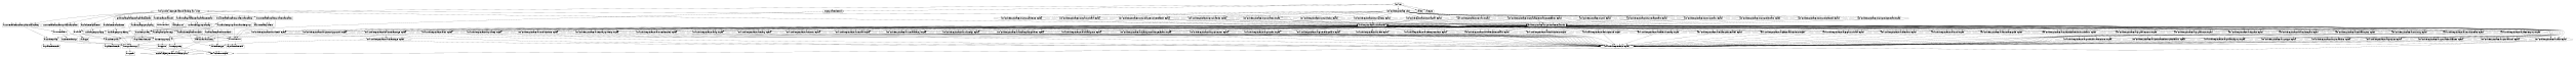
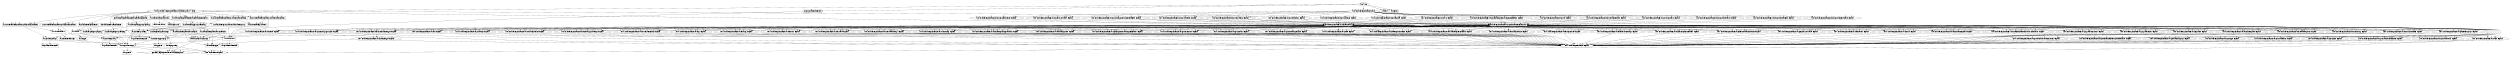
  digraph {
    compound=true
    newrank=true
    n1 [label="cpu_autoscaling_attachment.asg_attachment_api" shape=box]
    n2 [label="aws_autoscaling_group.api_asg" shape=box]
    n3 [label="aws_autoscaling_attachment.asg_attachment_react" shape=box]
    n4 [label="aws_autoscaling_group.react_asg" shape=box]
    n5 [label="aws_launch_template.saturn_api_lt" shape=box]
    n6 [label="aws_lb_target_group.api_tg" shape=box]
    n7 [label="aws_subnet.private2" shape=box]
    n8 [label="aws_launch_template.saturn_react_lt" shape=box]
    n9 [label="aws_lb_target_group.react_tg" shape=box]
    n10 [label="aws_db_instance.saturn_db" shape=box]
    n11 [label="aws_db_subnet_group.saturn_db_subnet_group" shape=box]
    n12 [label="aws_security_group.sg" shape=box]
    n13 [label="var.db_password" shape=note]
    n14 [label="var.db_username" shape=note]
    n15 [label="aws_subnet.root" shape=box]
    n16 [label="aws_eip.ngw_eip" shape=box]
    n17 [label="provider[\"registry.terraform.io/hashicorp/aws\"]" shape=diamond]
    "[root] local.Name (expand)"
    n19 [label="aws_internet_dest.igw" shape=box]
    n20 [label="aws_vpc.saturn_vpc" shape=box]
    n21 [label="data.aws_ami.aws_linux_2" shape=box]
    n22 [label="var.instance_type" shape=note]
    n23 [label="aws_lb.alb" shape=box]
    n24 [label="aws_subnet.public" shape=box]
    n25 [label="aws_subnet.public2" shape=box]
    n26 [label="var.lb_type" shape=note]
    n27 [label="aws_lb_listener.api_listener" shape=box]
-   n28 [label="aws_lb_listener.react_listener" shape=box]
+   n28 [label="host_lb_listener.react_listener" shape=box]
    n29 [label="aws_nat_gateway.saturn_ngw" shape=box]
    n30 [label="aws_route_table.private_rt" shape=box]
    n31 [label="aws_route_table.rt" shape=box]
    n32 [label="aws_route_table_association.private_rt_association" shape=box]
    n33 [label="aws_route_table_association.private_rt_association2" shape=box]
    n34 [label="aws_route_table_association.public_rt_association" shape=box]
    n35 [label="aws_route_table_association.public_rt_association2" shape=box]
    n36 [label="var.sg_ports" shape=note]
    n37 [label="var.private_subnet_cidr" shape=note]
    n38 [label="var.private_subnet2_cidr" shape=note]
    n39 [label="var.public_subnet_cidr" shape=note]
    n40 [label="var.public_subnet2_cidr" shape=note]
    n41 [label="var.vpc_cidr" shape=note]
    n42 [label="module.ec2_instance.aws_instance.this" shape=box]
    "[root] module.ec2_instance.local.is_t_instance_type (expand)"
    "[root] module.ec2_instance.var.ami (expand)"
    "[root] module.ec2_instance.var.associate_public_ip_address (expand)"
    "[root] module.ec2_instance.var.availability_zone (expand)"
    "[root] module.ec2_instance.var.capacity_reservation_specification (expand)"
    "[root] module.ec2_instance.var.cpu_core_count (expand)"
    "[root] module.ec2_instance.var.cpu_credits (expand)"
    "[root] module.ec2_instance.var.cpu_threads_per_core (expand)"
    "[root] module.ec2_instance.var.create (expand)"
    "[root] module.ec2_instance.var.create_spot_instance (expand)"
    "[root] module.ec2_instance.var.disable_api_termination (expand)"
    "[root] module.ec2_instance.var.ebs_block_device (expand)"
    "[root] module.ec2_instance.var.ebs_optimized (expand)"
    "[root] module.ec2_instance.var.enable_volume_tags (expand)"
    "[root] module.ec2_instance.var.enclave_options_enabled (expand)"
    "[root] module.ec2_instance.var.ephemeral_block_device (expand)"
    "[root] module.ec2_instance.var.get_password_data (expand)"
    "[root] module.ec2_instance.var.hibernation (expand)"
    "[root] module.ec2_instance.var.host_id (expand)"
    "[root] module.ec2_instance.var.iam_instance_profile (expand)"
    "[root] module.ec2_instance.var.instance_initiated_shutdown_behavior (expand)"
    "[root] module.ec2_instance.var.ipv6_address_count (expand)"
    "[root] module.ec2_instance.var.ipv6_addresses (expand)"
    "[root] module.ec2_instance.var.key_name (expand)"
    "[root] module.ec2_instance.var.launch_template (expand)"
    "[root] module.ec2_instance.var.metadata_options (expand)"
    "[root] module.ec2_instance.var.monitoring (expand)"
    "[root] module.ec2_instance.var.name (expand)"
    "[root] module.ec2_instance.var.network_interface (expand)"
    "[root] module.ec2_instance.var.placement_group (expand)"
    "[root] module.ec2_instance.var.private_ip (expand)"
    "[root] module.ec2_instance.var.root_block_device (expand)"
    "[root] module.ec2_instance.var.secondary_private_ips (expand)"
    "[root] module.ec2_instance.var.source_dest_check (expand)"
    "[root] module.ec2_instance.var.subnet_id (expand)"
    "[root] module.ec2_instance.var.tags (expand)"
    "[root] module.ec2_instance.var.tenancy (expand)"
    "[root] module.ec2_instance.var.timeouts (expand)"
    "[root] module.ec2_instance.var.user_data (expand)"
    "[root] module.ec2_instance.var.user_data_base64 (expand)"
    "[root] module.ec2_instance.var.volume_tags (expand)"
    "[root] module.ec2_instance.var.vpc_security_group_ids (expand)"
    n85 [label="module.ec2_instance.aws_spot_instance_request.this" shape=box]
    "[root] module.ec2_instance.var.spot_block_duration_minutes (expand)"
    "[root] module.ec2_instance.var.spot_instance_interruption_behavior (expand)"
    "[root] module.ec2_instance.var.spot_launch_group (expand)"
    "[root] module.ec2_instance.var.spot_price (expand)"
    "[root] module.ec2_instance.var.spot_type (expand)"
    "[root] module.ec2_instance.var.spot_valid_from (expand)"
    "[root] module.ec2_instance.var.spot_valid_until (expand)"
    "[root] module.ec2_instance.var.spot_wait_for_fulfillment (expand)"
    n94 [label="output.private_subnet_id" shape=note]
    n95 [label="var.ami" shape=note]
    n96 [label="var.region" shape=note]
    "[root] module.ec2_instance (close)"
    "[root] module.ec2_instance.output.arn (expand)"
    "[root] module.ec2_instance.output.capacity_reservation_specification (expand)"
    "[root] module.ec2_instance.output.id (expand)"
    "[root] module.ec2_instance.output.instance_state (expand)"
    "[root] module.ec2_instance.output.ipv6_addresses (expand)"
    "[root] module.ec2_instance.output.outpost_arn (expand)"
    "[root] module.ec2_instance.output.password_data (expand)"
    "[root] module.ec2_instance.output.primary_network_interface_id (expand)"
    "[root] module.ec2_instance.output.private_dns (expand)"
    "[root] module.ec2_instance.output.private_ip (expand)"
    "[root] module.ec2_instance.output.public_dns (expand)"
    "[root] module.ec2_instance.output.public_ip (expand)"
    "[root] module.ec2_instance.output.spot_bid_status (expand)"
    "[root] module.ec2_instance.output.spot_instance_id (expand)"
    "[root] module.ec2_instance.output.spot_request_state (expand)"
    "[root] module.ec2_instance.output.tags_all (expand)"
    "[root] module.ec2_instance.var.instance_type (expand)"
    "[root] module.ec2_instance (expand)"
    "[root] provider[\"registry.terraform.io/hashicorp/aws\"] (close)"
    "[root] root"
    subgraph sub_1 {
      n1
      n2
      n3
      n4
      n5
      n6
      n7
      n8
      n9
      n10
      n11
      n12
      n13
      n14
      n15
      n16
      n17
      "[root] local.Name (expand)"
      n19
      n20
      n21
      n22
      n23
      n24
      n25
      n26
      n27
      n28
      n29
      n30
      n31
      n32
      n33
      n34
      n35
      n36
      n37
      n38
      n39
      n40
      n41
      n42
      "[root] module.ec2_instance.local.is_t_instance_type (expand)"
      "[root] module.ec2_instance.var.ami (expand)"
      "[root] module.ec2_instance.var.associate_public_ip_address (expand)"
      "[root] module.ec2_instance.var.availability_zone (expand)"
      "[root] module.ec2_instance.var.capacity_reservation_specification (expand)"
      "[root] module.ec2_instance.var.cpu_core_count (expand)"
      "[root] module.ec2_instance.var.cpu_credits (expand)"
      "[root] module.ec2_instance.var.cpu_threads_per_core (expand)"
      "[root] module.ec2_instance.var.create (expand)"
      "[root] module.ec2_instance.var.create_spot_instance (expand)"
      "[root] module.ec2_instance.var.disable_api_termination (expand)"
      "[root] module.ec2_instance.var.ebs_block_device (expand)"
      "[root] module.ec2_instance.var.ebs_optimized (expand)"
      "[root] module.ec2_instance.var.enable_volume_tags (expand)"
      "[root] module.ec2_instance.var.enclave_options_enabled (expand)"
      "[root] module.ec2_instance.var.ephemeral_block_device (expand)"
      "[root] module.ec2_instance.var.get_password_data (expand)"
      "[root] module.ec2_instance.var.hibernation (expand)"
      "[root] module.ec2_instance.var.host_id (expand)"
      "[root] module.ec2_instance.var.iam_instance_profile (expand)"
      "[root] module.ec2_instance.var.instance_initiated_shutdown_behavior (expand)"
      "[root] module.ec2_instance.var.ipv6_address_count (expand)"
      "[root] module.ec2_instance.var.ipv6_addresses (expand)"
      "[root] module.ec2_instance.var.key_name (expand)"
      "[root] module.ec2_instance.var.launch_template (expand)"
      "[root] module.ec2_instance.var.metadata_options (expand)"
      "[root] module.ec2_instance.var.monitoring (expand)"
      "[root] module.ec2_instance.var.name (expand)"
      "[root] module.ec2_instance.var.network_interface (expand)"
      "[root] module.ec2_instance.var.placement_group (expand)"
      "[root] module.ec2_instance.var.private_ip (expand)"
      "[root] module.ec2_instance.var.root_block_device (expand)"
      "[root] module.ec2_instance.var.secondary_private_ips (expand)"
      "[root] module.ec2_instance.var.source_dest_check (expand)"
      "[root] module.ec2_instance.var.subnet_id (expand)"
      "[root] module.ec2_instance.var.tags (expand)"
      "[root] module.ec2_instance.var.tenancy (expand)"
      "[root] module.ec2_instance.var.timeouts (expand)"
      "[root] module.ec2_instance.var.user_data (expand)"
      "[root] module.ec2_instance.var.user_data_base64 (expand)"
      "[root] module.ec2_instance.var.volume_tags (expand)"
      "[root] module.ec2_instance.var.vpc_security_group_ids (expand)"
      n85
      "[root] module.ec2_instance.var.spot_block_duration_minutes (expand)"
      "[root] module.ec2_instance.var.spot_instance_interruption_behavior (expand)"
      "[root] module.ec2_instance.var.spot_launch_group (expand)"
      "[root] module.ec2_instance.var.spot_price (expand)"
      "[root] module.ec2_instance.var.spot_type (expand)"
      "[root] module.ec2_instance.var.spot_valid_from (expand)"
      "[root] module.ec2_instance.var.spot_valid_until (expand)"
      "[root] module.ec2_instance.var.spot_wait_for_fulfillment (expand)"
      n94
      n95
      n96
      "[root] module.ec2_instance (close)"
      "[root] module.ec2_instance.output.arn (expand)"
      "[root] module.ec2_instance.output.capacity_reservation_specification (expand)"
      "[root] module.ec2_instance.output.id (expand)"
      "[root] module.ec2_instance.output.instance_state (expand)"
      "[root] module.ec2_instance.output.ipv6_addresses (expand)"
      "[root] module.ec2_instance.output.outpost_arn (expand)"
      "[root] module.ec2_instance.output.password_data (expand)"
      "[root] module.ec2_instance.output.primary_network_interface_id (expand)"
      "[root] module.ec2_instance.output.private_dns (expand)"
      "[root] module.ec2_instance.output.private_ip (expand)"
      "[root] module.ec2_instance.output.public_dns (expand)"
      "[root] module.ec2_instance.output.public_ip (expand)"
      "[root] module.ec2_instance.output.spot_bid_status (expand)"
      "[root] module.ec2_instance.output.spot_instance_id (expand)"
      "[root] module.ec2_instance.output.spot_request_state (expand)"
      "[root] module.ec2_instance.output.tags_all (expand)"
      "[root] module.ec2_instance.var.instance_type (expand)"
      "[root] module.ec2_instance (expand)"
      "[root] provider[\"registry.terraform.io/hashicorp/aws\"] (close)"
      "[root] root"
    }
    n1 -> n2
    n2 -> n5
    n2 -> n6
    n2 -> n7
    n3 -> n4
    n4 -> n7
    n4 -> n8
    n4 -> n9
    n5 -> n12
    n5 -> n15
    n5 -> n21
    n5 -> n22
    n6 -> n20
    n7 -> n20
    n7 -> n38
    n8 -> n12
    n8 -> n15
    n8 -> n21
    n8 -> n22
    n9 -> n20
    n10 -> n11
    n10 -> n12
    n10 -> n13
    n10 -> n14
    n11 -> n7
    n11 -> n15
    n12 -> n20
    n12 -> n36
    n15 -> n20
    n15 -> n37
    n16 -> n17
    n16 -> "[root] local.Name (expand)"
    n19 -> n20
    n20 -> n17
    n20 -> "[root] local.Name (expand)"
    n20 -> n41
    n21 -> n17
    n23 -> n12
    n23 -> n24
    n23 -> n25
    n23 -> n26
    n24 -> n20
    n24 -> n39
    n25 -> n20
    n25 -> n40
    n27 -> n6
    n27 -> n23
    n28 -> n9
    n28 -> n23
    n29 -> n16
    n29 -> n24
    n30 -> n29
    n31 -> n19
    n32 -> n15
    n32 -> n30
    n33 -> n7
    n33 -> n30
    n34 -> n24
    n34 -> n31
    n35 -> n25
    n35 -> n31
    n42 -> "[root] module.ec2_instance.local.is_t_instance_type (expand)"
    n42 -> "[root] module.ec2_instance.var.ami (expand)"
    n42 -> "[root] module.ec2_instance.var.associate_public_ip_address (expand)"
    n42 -> "[root] module.ec2_instance.var.availability_zone (expand)"
    n42 -> "[root] module.ec2_instance.var.capacity_reservation_specification (expand)"
    n42 -> "[root] module.ec2_instance.var.cpu_core_count (expand)"
    n42 -> "[root] module.ec2_instance.var.cpu_credits (expand)"
    n42 -> "[root] module.ec2_instance.var.cpu_threads_per_core (expand)"
    n42 -> "[root] module.ec2_instance.var.create (expand)"
    n42 -> "[root] module.ec2_instance.var.create_spot_instance (expand)"
    n42 -> "[root] module.ec2_instance.var.disable_api_termination (expand)"
    n42 -> "[root] module.ec2_instance.var.ebs_block_device (expand)"
    n42 -> "[root] module.ec2_instance.var.ebs_optimized (expand)"
    n42 -> "[root] module.ec2_instance.var.enable_volume_tags (expand)"
    n42 -> "[root] module.ec2_instance.var.enclave_options_enabled (expand)"
    n42 -> "[root] module.ec2_instance.var.ephemeral_block_device (expand)"
    n42 -> "[root] module.ec2_instance.var.get_password_data (expand)"
    n42 -> "[root] module.ec2_instance.var.hibernation (expand)"
    n42 -> "[root] module.ec2_instance.var.host_id (expand)"
    n42 -> "[root] module.ec2_instance.var.iam_instance_profile (expand)"
    n42 -> "[root] module.ec2_instance.var.instance_initiated_shutdown_behavior (expand)"
    n42 -> "[root] module.ec2_instance.var.ipv6_address_count (expand)"
    n42 -> "[root] module.ec2_instance.var.ipv6_addresses (expand)"
    n42 -> "[root] module.ec2_instance.var.key_name (expand)"
    n42 -> "[root] module.ec2_instance.var.launch_template (expand)"
    n42 -> "[root] module.ec2_instance.var.metadata_options (expand)"
    n42 -> "[root] module.ec2_instance.var.monitoring (expand)"
    n42 -> "[root] module.ec2_instance.var.name (expand)"
    n42 -> "[root] module.ec2_instance.var.network_interface (expand)"
    n42 -> "[root] module.ec2_instance.var.placement_group (expand)"
    n42 -> "[root] module.ec2_instance.var.private_ip (expand)"
    n42 -> "[root] module.ec2_instance.var.root_block_device (expand)"
    n42 -> "[root] module.ec2_instance.var.secondary_private_ips (expand)"
    n42 -> "[root] module.ec2_instance.var.source_dest_check (expand)"
    n42 -> "[root] module.ec2_instance.var.subnet_id (expand)"
    n42 -> "[root] module.ec2_instance.var.tags (expand)"
    n42 -> "[root] module.ec2_instance.var.tenancy (expand)"
    n42 -> "[root] module.ec2_instance.var.timeouts (expand)"
    n42 -> "[root] module.ec2_instance.var.user_data (expand)"
    n42 -> "[root] module.ec2_instance.var.user_data_base64 (expand)"
    n42 -> "[root] module.ec2_instance.var.volume_tags (expand)"
    n42 -> "[root] module.ec2_instance.var.vpc_security_group_ids (expand)"
    "[root] module.ec2_instance.local.is_t_instance_type (expand)" -> "[root] module.ec2_instance.var.instance_type (expand)"
    "[root] module.ec2_instance.var.ami (expand)" -> n21
    "[root] module.ec2_instance.var.ami (expand)" -> "[root] module.ec2_instance (expand)"
    "[root] module.ec2_instance.var.associate_public_ip_address (expand)" -> "[root] module.ec2_instance (expand)"
    "[root] module.ec2_instance.var.availability_zone (expand)" -> "[root] module.ec2_instance (expand)"
    "[root] module.ec2_instance.var.capacity_reservation_specification (expand)" -> "[root] module.ec2_instance (expand)"
    "[root] module.ec2_instance.var.cpu_core_count (expand)" -> "[root] module.ec2_instance (expand)"
    "[root] module.ec2_instance.var.cpu_credits (expand)" -> "[root] module.ec2_instance (expand)"
    "[root] module.ec2_instance.var.cpu_threads_per_core (expand)" -> "[root] module.ec2_instance (expand)"
    "[root] module.ec2_instance.var.create (expand)" -> "[root] module.ec2_instance (expand)"
    "[root] module.ec2_instance.var.create_spot_instance (expand)" -> "[root] module.ec2_instance (expand)"
    "[root] module.ec2_instance.var.disable_api_termination (expand)" -> "[root] module.ec2_instance (expand)"
    "[root] module.ec2_instance.var.ebs_block_device (expand)" -> "[root] module.ec2_instance (expand)"
    "[root] module.ec2_instance.var.ebs_optimized (expand)" -> "[root] module.ec2_instance (expand)"
    "[root] module.ec2_instance.var.enable_volume_tags (expand)" -> "[root] module.ec2_instance (expand)"
    "[root] module.ec2_instance.var.enclave_options_enabled (expand)" -> "[root] module.ec2_instance (expand)"
    "[root] module.ec2_instance.var.ephemeral_block_device (expand)" -> "[root] module.ec2_instance (expand)"
    "[root] module.ec2_instance.var.get_password_data (expand)" -> "[root] module.ec2_instance (expand)"
    "[root] module.ec2_instance.var.hibernation (expand)" -> "[root] module.ec2_instance (expand)"
    "[root] module.ec2_instance.var.host_id (expand)" -> "[root] module.ec2_instance (expand)"
    "[root] module.ec2_instance.var.iam_instance_profile (expand)" -> "[root] module.ec2_instance (expand)"
    "[root] module.ec2_instance.var.instance_initiated_shutdown_behavior (expand)" -> "[root] module.ec2_instance (expand)"
    "[root] module.ec2_instance.var.ipv6_address_count (expand)" -> "[root] module.ec2_instance (expand)"
    "[root] module.ec2_instance.var.ipv6_addresses (expand)" -> "[root] module.ec2_instance (expand)"
    "[root] module.ec2_instance.var.key_name (expand)" -> "[root] module.ec2_instance (expand)"
    "[root] module.ec2_instance.var.launch_template (expand)" -> "[root] module.ec2_instance (expand)"
    "[root] module.ec2_instance.var.metadata_options (expand)" -> "[root] module.ec2_instance (expand)"
    "[root] module.ec2_instance.var.monitoring (expand)" -> "[root] module.ec2_instance (expand)"
    "[root] module.ec2_instance.var.name (expand)" -> "[root] local.Name (expand)"
    "[root] module.ec2_instance.var.name (expand)" -> "[root] module.ec2_instance (expand)"
    "[root] module.ec2_instance.var.network_interface (expand)" -> "[root] module.ec2_instance (expand)"
    "[root] module.ec2_instance.var.placement_group (expand)" -> "[root] module.ec2_instance (expand)"
    "[root] module.ec2_instance.var.private_ip (expand)" -> "[root] module.ec2_instance (expand)"
    "[root] module.ec2_instance.var.root_block_device (expand)" -> "[root] module.ec2_instance (expand)"
    "[root] module.ec2_instance.var.secondary_private_ips (expand)" -> "[root] module.ec2_instance (expand)"
    "[root] module.ec2_instance.var.source_dest_check (expand)" -> "[root] module.ec2_instance (expand)"
    "[root] module.ec2_instance.var.subnet_id (expand)" -> n24
    "[root] module.ec2_instance.var.subnet_id (expand)" -> "[root] module.ec2_instance (expand)"
    "[root] module.ec2_instance.var.tags (expand)" -> "[root] module.ec2_instance (expand)"
    "[root] module.ec2_instance.var.tenancy (expand)" -> "[root] module.ec2_instance (expand)"
    "[root] module.ec2_instance.var.timeouts (expand)" -> "[root] module.ec2_instance (expand)"
    "[root] module.ec2_instance.var.user_data (expand)" -> "[root] module.ec2_instance (expand)"
    "[root] module.ec2_instance.var.user_data_base64 (expand)" -> "[root] module.ec2_instance (expand)"
    "[root] module.ec2_instance.var.volume_tags (expand)" -> "[root] module.ec2_instance (expand)"
    "[root] module.ec2_instance.var.vpc_security_group_ids (expand)" -> n12
    "[root] module.ec2_instance.var.vpc_security_group_ids (expand)" -> "[root] module.ec2_instance (expand)"
    n85 -> "[root] module.ec2_instance.local.is_t_instance_type (expand)"
    n85 -> "[root] module.ec2_instance.var.ami (expand)"
    n85 -> "[root] module.ec2_instance.var.associate_public_ip_address (expand)"
    n85 -> "[root] module.ec2_instance.var.availability_zone (expand)"
    n85 -> "[root] module.ec2_instance.var.capacity_reservation_specification (expand)"
    n85 -> "[root] module.ec2_instance.var.cpu_core_count (expand)"
    n85 -> "[root] module.ec2_instance.var.cpu_credits (expand)"
    n85 -> "[root] module.ec2_instance.var.cpu_threads_per_core (expand)"
    n85 -> "[root] module.ec2_instance.var.create (expand)"
    n85 -> "[root] module.ec2_instance.var.create_spot_instance (expand)"
    n85 -> "[root] module.ec2_instance.var.disable_api_termination (expand)"
    n85 -> "[root] module.ec2_instance.var.ebs_block_device (expand)"
    n85 -> "[root] module.ec2_instance.var.ebs_optimized (expand)"
    n85 -> "[root] module.ec2_instance.var.enable_volume_tags (expand)"
    n85 -> "[root] module.ec2_instance.var.enclave_options_enabled (expand)"
    n85 -> "[root] module.ec2_instance.var.ephemeral_block_device (expand)"
    n85 -> "[root] module.ec2_instance.var.get_password_data (expand)"
    n85 -> "[root] module.ec2_instance.var.hibernation (expand)"
    n85 -> "[root] module.ec2_instance.var.host_id (expand)"
    n85 -> "[root] module.ec2_instance.var.iam_instance_profile (expand)"
    n85 -> "[root] module.ec2_instance.var.instance_initiated_shutdown_behavior (expand)"
    n85 -> "[root] module.ec2_instance.var.ipv6_address_count (expand)"
    n85 -> "[root] module.ec2_instance.var.ipv6_addresses (expand)"
    n85 -> "[root] module.ec2_instance.var.key_name (expand)"
    n85 -> "[root] module.ec2_instance.var.launch_template (expand)"
    n85 -> "[root] module.ec2_instance.var.metadata_options (expand)"
    n85 -> "[root] module.ec2_instance.var.monitoring (expand)"
    n85 -> "[root] module.ec2_instance.var.name (expand)"
    n85 -> "[root] module.ec2_instance.var.network_interface (expand)"
    n85 -> "[root] module.ec2_instance.var.placement_group (expand)"
    n85 -> "[root] module.ec2_instance.var.private_ip (expand)"
    n85 -> "[root] module.ec2_instance.var.root_block_device (expand)"
    n85 -> "[root] module.ec2_instance.var.secondary_private_ips (expand)"
    n85 -> "[root] module.ec2_instance.var.source_dest_check (expand)"
    n85 -> "[root] module.ec2_instance.var.subnet_id (expand)"
    n85 -> "[root] module.ec2_instance.var.tags (expand)"
    n85 -> "[root] module.ec2_instance.var.tenancy (expand)"
    n85 -> "[root] module.ec2_instance.var.timeouts (expand)"
    n85 -> "[root] module.ec2_instance.var.user_data (expand)"
    n85 -> "[root] module.ec2_instance.var.user_data_base64 (expand)"
    n85 -> "[root] module.ec2_instance.var.volume_tags (expand)"
    n85 -> "[root] module.ec2_instance.var.vpc_security_group_ids (expand)"
    n85 -> "[root] module.ec2_instance.var.spot_block_duration_minutes (expand)"
    n85 -> "[root] module.ec2_instance.var.spot_instance_interruption_behavior (expand)"
    n85 -> "[root] module.ec2_instance.var.spot_launch_group (expand)"
    n85 -> "[root] module.ec2_instance.var.spot_price (expand)"
    n85 -> "[root] module.ec2_instance.var.spot_type (expand)"
    n85 -> "[root] module.ec2_instance.var.spot_valid_from (expand)"
    n85 -> "[root] module.ec2_instance.var.spot_valid_until (expand)"
    n85 -> "[root] module.ec2_instance.var.spot_wait_for_fulfillment (expand)"
    "[root] module.ec2_instance.var.spot_block_duration_minutes (expand)" -> "[root] module.ec2_instance (expand)"
    "[root] module.ec2_instance.var.spot_instance_interruption_behavior (expand)" -> "[root] module.ec2_instance (expand)"
    "[root] module.ec2_instance.var.spot_launch_group (expand)" -> "[root] module.ec2_instance (expand)"
    "[root] module.ec2_instance.var.spot_price (expand)" -> "[root] module.ec2_instance (expand)"
    "[root] module.ec2_instance.var.spot_type (expand)" -> "[root] module.ec2_instance (expand)"
    "[root] module.ec2_instance.var.spot_valid_from (expand)" -> "[root] module.ec2_instance (expand)"
    "[root] module.ec2_instance.var.spot_valid_until (expand)" -> "[root] module.ec2_instance (expand)"
    "[root] module.ec2_instance.var.spot_wait_for_fulfillment (expand)" -> "[root] module.ec2_instance (expand)"
    n94 -> n15
    "[root] module.ec2_instance (close)" -> "[root] module.ec2_instance.output.arn (expand)"
    "[root] module.ec2_instance (close)" -> "[root] module.ec2_instance.output.capacity_reservation_specification (expand)"
    "[root] module.ec2_instance (close)" -> "[root] module.ec2_instance.output.id (expand)"
    "[root] module.ec2_instance (close)" -> "[root] module.ec2_instance.output.instance_state (expand)"
    "[root] module.ec2_instance (close)" -> "[root] module.ec2_instance.output.ipv6_addresses (expand)"
    "[root] module.ec2_instance (close)" -> "[root] module.ec2_instance.output.outpost_arn (expand)"
    "[root] module.ec2_instance (close)" -> "[root] module.ec2_instance.output.password_data (expand)"
    "[root] module.ec2_instance (close)" -> "[root] module.ec2_instance.output.primary_network_interface_id (expand)"
    "[root] module.ec2_instance (close)" -> "[root] module.ec2_instance.output.private_dns (expand)"
    "[root] module.ec2_instance (close)" -> "[root] module.ec2_instance.output.private_ip (expand)"
    "[root] module.ec2_instance (close)" -> "[root] module.ec2_instance.output.public_dns (expand)"
    "[root] module.ec2_instance (close)" -> "[root] module.ec2_instance.output.public_ip (expand)"
    "[root] module.ec2_instance (close)" -> "[root] module.ec2_instance.output.spot_bid_status (expand)"
    "[root] module.ec2_instance (close)" -> "[root] module.ec2_instance.output.spot_instance_id (expand)"
    "[root] module.ec2_instance (close)" -> "[root] module.ec2_instance.output.spot_request_state (expand)"
    "[root] module.ec2_instance (close)" -> "[root] module.ec2_instance.output.tags_all (expand)"
    "[root] module.ec2_instance.output.arn (expand)" -> n42
    "[root] module.ec2_instance.output.arn (expand)" -> n85
    "[root] module.ec2_instance.output.capacity_reservation_specification (expand)" -> n42
    "[root] module.ec2_instance.output.capacity_reservation_specification (expand)" -> n85
    "[root] module.ec2_instance.output.id (expand)" -> n42
    "[root] module.ec2_instance.output.id (expand)" -> n85
    "[root] module.ec2_instance.output.instance_state (expand)" -> n42
    "[root] module.ec2_instance.output.instance_state (expand)" -> n85
    "[root] module.ec2_instance.output.ipv6_addresses (expand)" -> n42
    "[root] module.ec2_instance.output.outpost_arn (expand)" -> n42
    "[root] module.ec2_instance.output.outpost_arn (expand)" -> n85
    "[root] module.ec2_instance.output.password_data (expand)" -> n42
    "[root] module.ec2_instance.output.primary_network_interface_id (expand)" -> n42
    "[root] module.ec2_instance.output.primary_network_interface_id (expand)" -> n85
    "[root] module.ec2_instance.output.private_dns (expand)" -> n42
    "[root] module.ec2_instance.output.private_dns (expand)" -> n85
    "[root] module.ec2_instance.output.private_ip (expand)" -> n42
    "[root] module.ec2_instance.output.private_ip (expand)" -> n85
    "[root] module.ec2_instance.output.public_dns (expand)" -> n42
    "[root] module.ec2_instance.output.public_dns (expand)" -> n85
    "[root] module.ec2_instance.output.public_ip (expand)" -> n42
    "[root] module.ec2_instance.output.public_ip (expand)" -> n85
    "[root] module.ec2_instance.output.spot_bid_status (expand)" -> n85
    "[root] module.ec2_instance.output.spot_instance_id (expand)" -> n85
    "[root] module.ec2_instance.output.spot_request_state (expand)" -> n85
    "[root] module.ec2_instance.output.tags_all (expand)" -> n42
    "[root] module.ec2_instance.output.tags_all (expand)" -> n85
    "[root] module.ec2_instance.var.instance_type (expand)" -> n22
    "[root] module.ec2_instance.var.instance_type (expand)" -> "[root] module.ec2_instance (expand)"
    "[root] provider[\"registry.terraform.io/hashicorp/aws\"] (close)" -> n1
    "[root] provider[\"registry.terraform.io/hashicorp/aws\"] (close)" -> n3
    "[root] provider[\"registry.terraform.io/hashicorp/aws\"] (close)" -> n10
    "[root] provider[\"registry.terraform.io/hashicorp/aws\"] (close)" -> n27
    "[root] provider[\"registry.terraform.io/hashicorp/aws\"] (close)" -> n28
    "[root] provider[\"registry.terraform.io/hashicorp/aws\"] (close)" -> n32
    "[root] provider[\"registry.terraform.io/hashicorp/aws\"] (close)" -> n33
    "[root] provider[\"registry.terraform.io/hashicorp/aws\"] (close)" -> n34
    "[root] provider[\"registry.terraform.io/hashicorp/aws\"] (close)" -> n35
    "[root] provider[\"registry.terraform.io/hashicorp/aws\"] (close)" -> n42
    "[root] provider[\"registry.terraform.io/hashicorp/aws\"] (close)" -> n85
    "[root] root" -> n94
    "[root] root" -> n95
    "[root] root" -> n96
    "[root] root" -> "[root] module.ec2_instance (close)"
    "[root] root" -> "[root] provider[\"registry.terraform.io/hashicorp/aws\"] (close)"
  }
